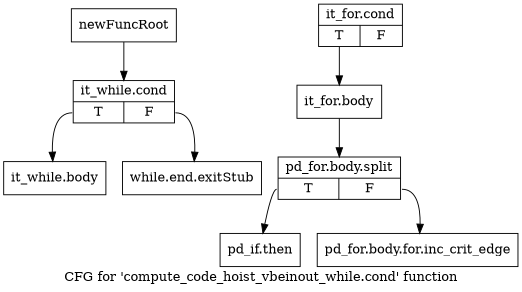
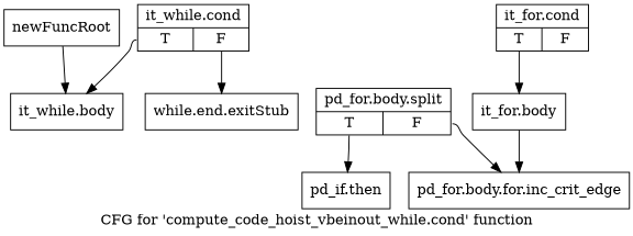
  digraph {
    label="CFG for 'compute_code_hoist_vbeinout_while.cond' function"
    node [shape=record]
    edge [tailport=s0]
    n1 [label="{newFuncRoot}"]
    n2 [label="{it_while.cond|{<s0>T|<s1>F}}"]
    n3 [label="{while.end.exitStub}"]
    n4 [label="{it_while.body}"]
    n5 [label="{it_for.cond|{<s0>T|<s1>F}}"]
    n6 [label="{it_for.body}"]
    n7 [label="{pd_for.body.split|{<s0>T|<s1>F}}"]
    n8 [label="{pd_if.then}"]
    n9 [label="{pd_for.body.for.inc_crit_edge}"]
-   n1 -> n2 [tailport=""]
+   n1 -> n4 [tailport=""]
    n2 -> n3 [tailport=s1]
    n2 -> n4
    n5 -> n6
-   n6 -> n7 [tailport=""]
+   n6 -> n9 [tailport=""]
    n7 -> n8
    n7 -> n9 [tailport=s1]
  }
